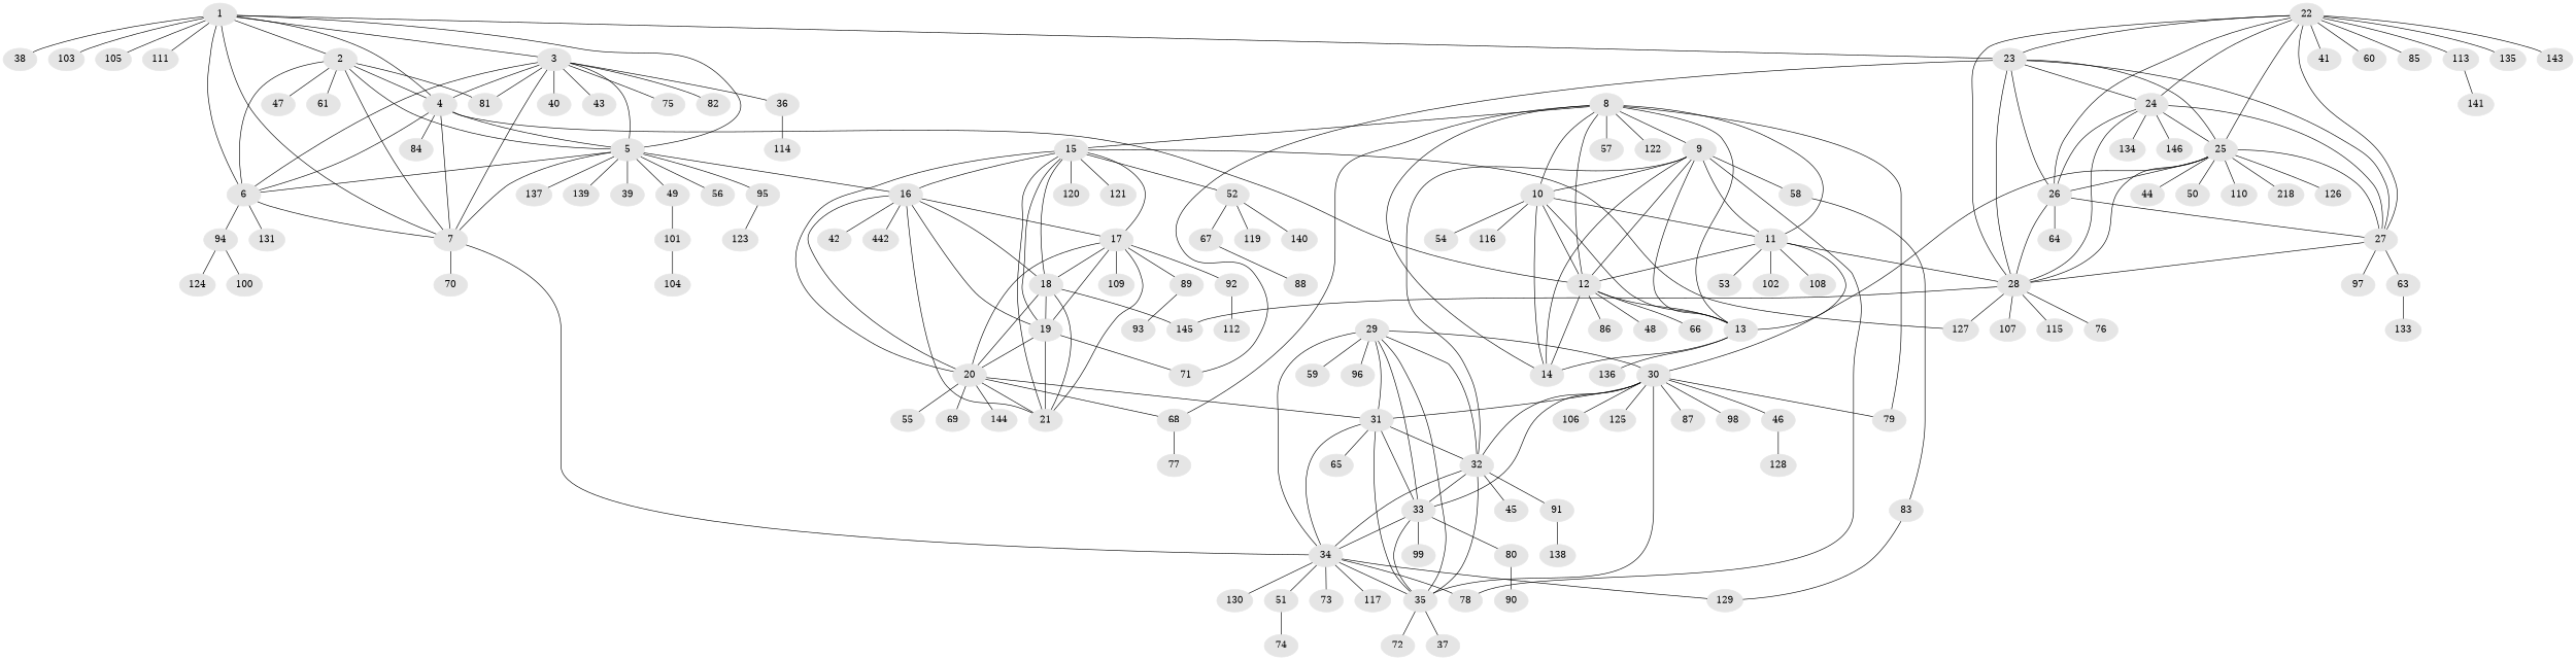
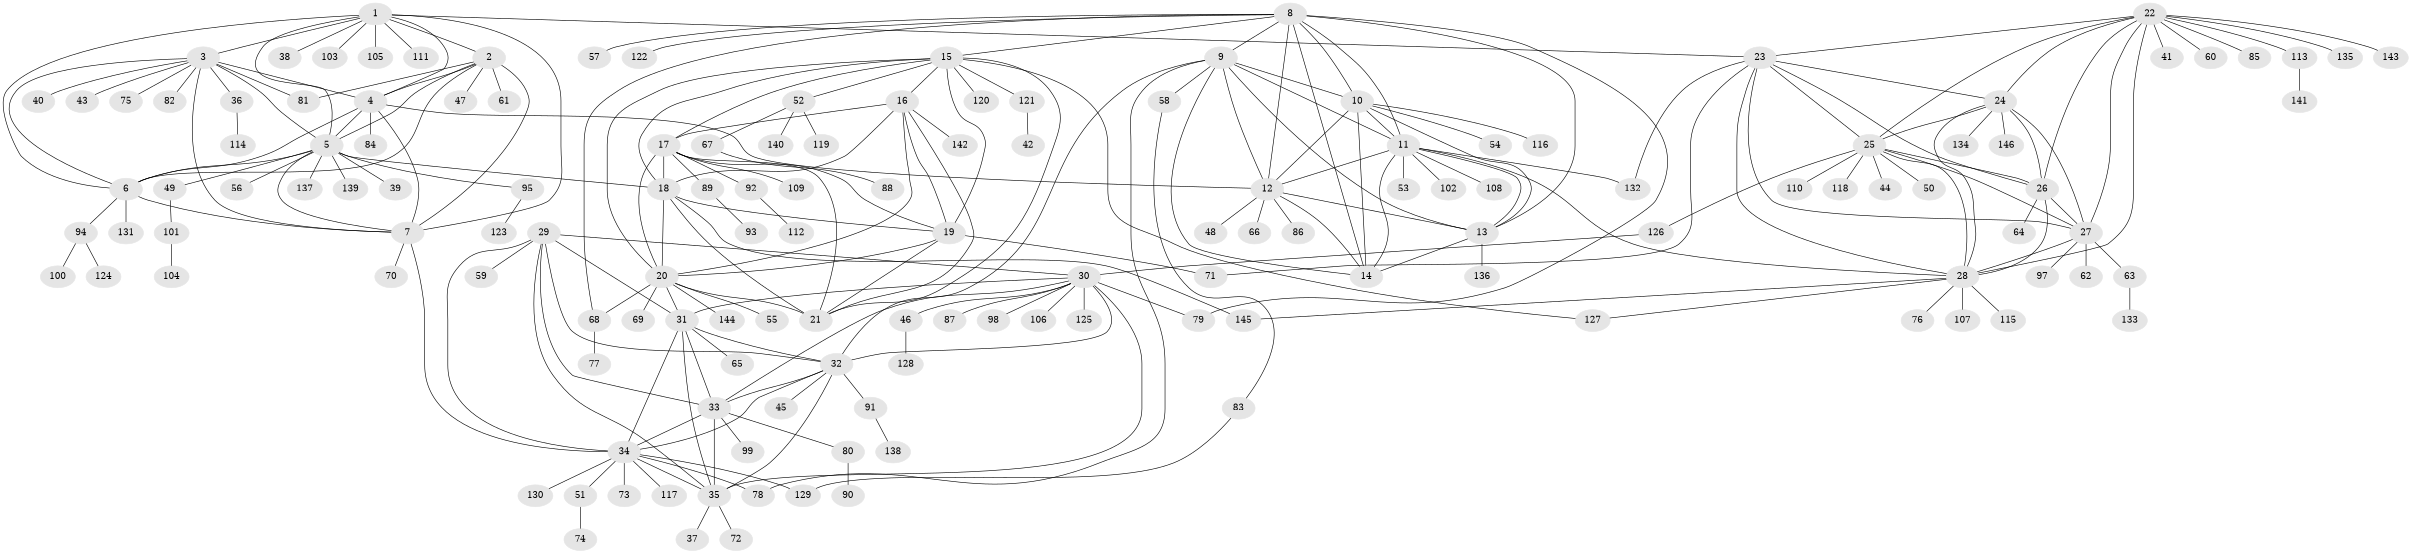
  graph {
    fontname="DejaVu Serif"
    node [color=gray90 fontname="DejaVu Serif" style=filled]
    edge [fontname="DejaVu Serif"]
    1
    2
    3
    4
    5
    6
    7
    23
    38
    103
    105
    111
    47
    61
    81
    36
    40
    43
    75
    82
    12
    84
    18
    39
    49
    56
    95
    137
    139
    94
    131
    34
    70
    28
+   132
    71
    24
    25
    26
    27
    114
    13
    14
    48
    66
    86
    19
    20
    21
    145
    101
    123
    100
    124
    78
    35
    51
    73
    117
    129
    130
    8
    9
    10
    11
    15
    57
    68
    79
    122
    32
    58
    54
    116
    53
    102
    108
    136
    16
    17
    52
    120
    121
    127
    77
    33
    45
    91
    83
    76
    107
    115
    42
-   142 [label=442]
+   142
    89
    92
    109
    31
    55
    69
    144
    67
    119
    140
    93
    112
    65
    22
    41
    60
    85
    113
    135
    143
    134
    146
    30
    44
    50
    110
-   118 [label=218]
+   118
    126
    64
+   62
    63
    97
    141
    46
    87
    98
    106
    125
    133
    29
    59
-   96
    80
    99
    37
    72
    128
    138
    90
    74
    104
    88
    1 -- 2
    1 -- 3
    1 -- 4
    1 -- 5
    1 -- 6
    1 -- 7
    1 -- 23
    1 -- 38
    1 -- 103
    1 -- 105
    1 -- 111
    2 -- 4
    2 -- 5
    2 -- 6
    2 -- 7
    2 -- 47
    2 -- 61
    2 -- 81
    3 -- 4
    3 -- 5
    3 -- 6
    3 -- 7
    3 -- 81
    3 -- 36
    3 -- 40
    3 -- 43
    3 -- 75
    3 -- 82
    4 -- 5
    4 -- 6
    4 -- 7
    4 -- 12
    4 -- 84
    5 -- 6
    5 -- 7
-   5 -- 16
+   5 -- 18
    5 -- 39
    5 -- 49
    5 -- 56
    5 -- 95
    5 -- 137
    5 -- 139
    6 -- 7
    6 -- 94
    6 -- 131
    7 -- 34
    7 -- 70
    23 -- 28
+   23 -- 132
    23 -- 71
    23 -- 24
    23 -- 25
    23 -- 26
    23 -- 27
    36 -- 114
    12 -- 13
    12 -- 14
    12 -- 48
    12 -- 66
    12 -- 86
    18 -- 19
    18 -- 20
    18 -- 21
    18 -- 145
    49 -- 101
    95 -- 123
    94 -- 100
    94 -- 124
    34 -- 78
    34 -- 35
    34 -- 51
    34 -- 73
    34 -- 117
    34 -- 129
    34 -- 130
    28 -- 145
    28 -- 127
    28 -- 76
    28 -- 107
    28 -- 115
    24 -- 28
    24 -- 25
    24 -- 26
    24 -- 27
    24 -- 134
    24 -- 146
    25 -- 28
    25 -- 26
    25 -- 27
-   25 -- 30
+   126 -- 30
    25 -- 44
    25 -- 50
    25 -- 110
    25 -- 118
    25 -- 126
    26 -- 28
    26 -- 27
    26 -- 64
    27 -- 28
+   27 -- 62
    27 -- 63
    27 -- 97
    13 -- 14
    13 -- 136
    19 -- 71
    19 -- 20
    19 -- 21
    20 -- 21
    20 -- 68
    20 -- 31
    20 -- 55
    20 -- 69
    20 -- 144
    101 -- 104
    35 -- 37
    35 -- 72
    51 -- 74
    8 -- 12
    8 -- 13
    8 -- 14
    8 -- 9
    8 -- 10
    8 -- 11
    8 -- 15
    8 -- 57
    8 -- 68
    8 -- 79
    8 -- 122
    9 -- 12
    9 -- 13
    9 -- 14
    9 -- 78
    9 -- 10
    9 -- 11
    9 -- 32
    9 -- 58
    10 -- 12
    10 -- 13
    10 -- 14
    10 -- 11
    10 -- 54
    10 -- 116
    11 -- 12
    11 -- 28
+   11 -- 132
    11 -- 13
+   11 -- 14
    11 -- 53
    11 -- 102
    11 -- 108
    15 -- 18
    15 -- 19
    15 -- 20
    15 -- 21
    15 -- 16
    15 -- 17
    15 -- 52
    15 -- 120
    15 -- 121
    15 -- 127
    68 -- 77
    32 -- 34
    32 -- 35
    32 -- 33
    32 -- 45
    32 -- 91
    58 -- 83
    16 -- 18
    16 -- 19
    16 -- 20
    16 -- 21
    16 -- 17
-   16 -- 42
+   121 -- 42
    16 -- 142
    17 -- 18
    17 -- 19
    17 -- 20
    17 -- 21
    17 -- 89
    17 -- 92
    17 -- 109
    52 -- 67
    52 -- 119
    52 -- 140
    33 -- 34
    33 -- 35
    33 -- 80
    33 -- 99
    91 -- 138
    83 -- 129
    89 -- 93
    92 -- 112
    31 -- 34
    31 -- 35
    31 -- 32
    31 -- 33
    31 -- 65
    67 -- 88
    22 -- 23
    22 -- 28
    22 -- 24
    22 -- 25
    22 -- 26
    22 -- 27
    22 -- 41
    22 -- 60
    22 -- 85
    22 -- 113
    22 -- 135
    22 -- 143
    113 -- 141
    30 -- 35
    30 -- 79
    30 -- 32
    30 -- 33
    30 -- 31
    30 -- 46
    30 -- 87
    30 -- 98
    30 -- 106
    30 -- 125
    63 -- 133
    46 -- 128
    29 -- 34
    29 -- 35
    29 -- 32
    29 -- 33
    29 -- 31
    29 -- 30
    29 -- 59
-   29 -- 96
    80 -- 90
  }
